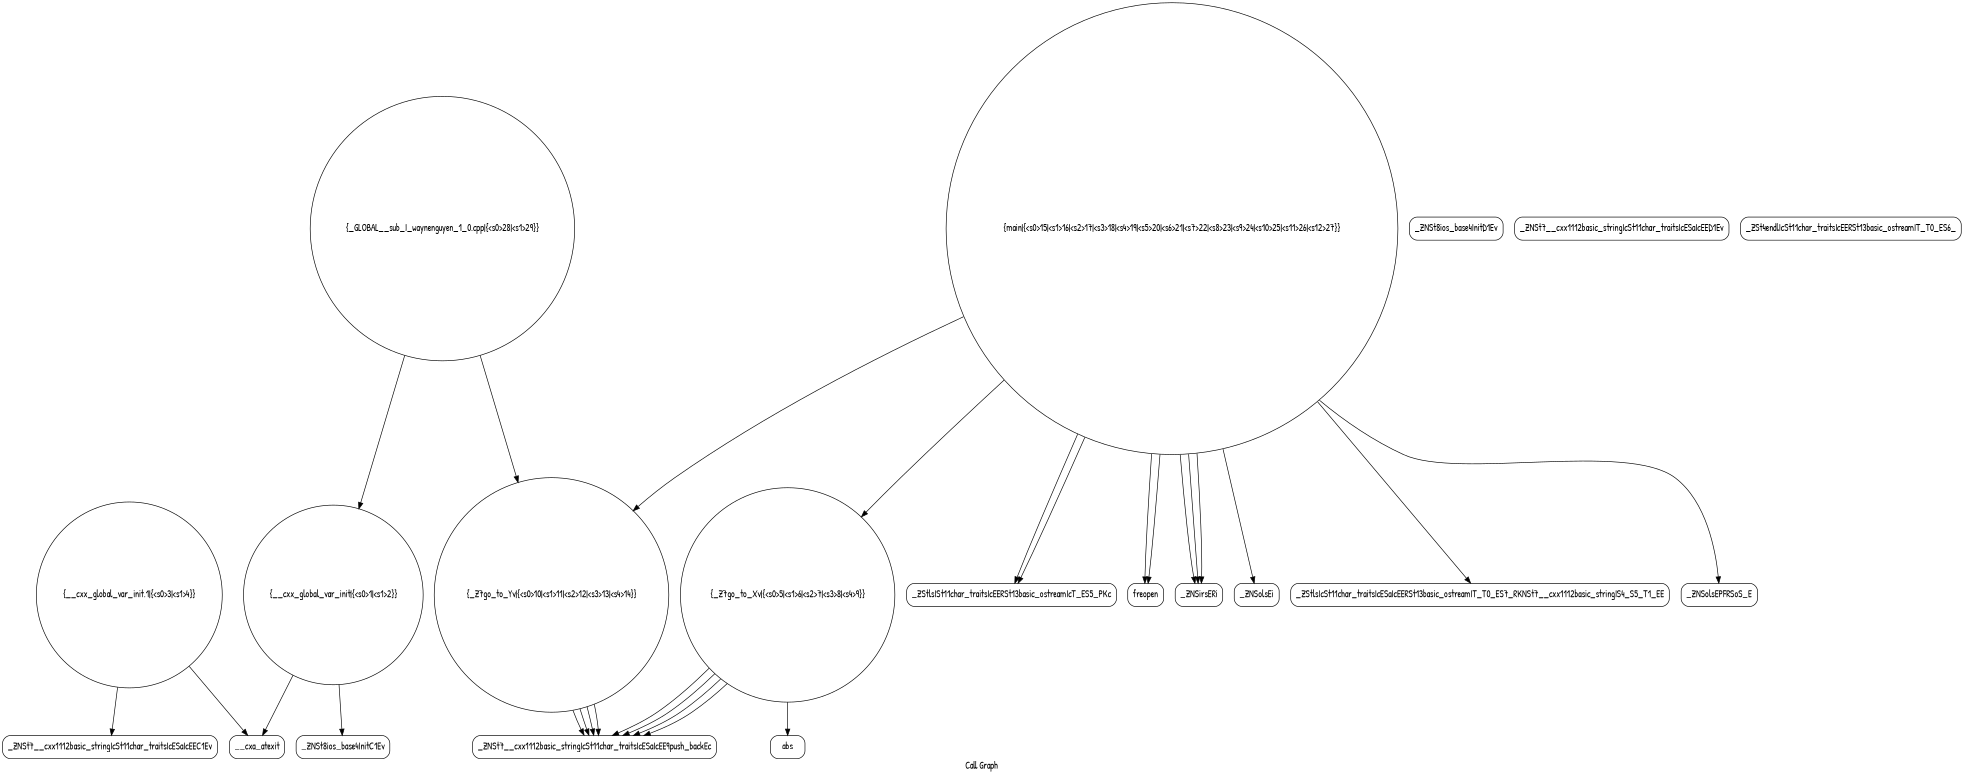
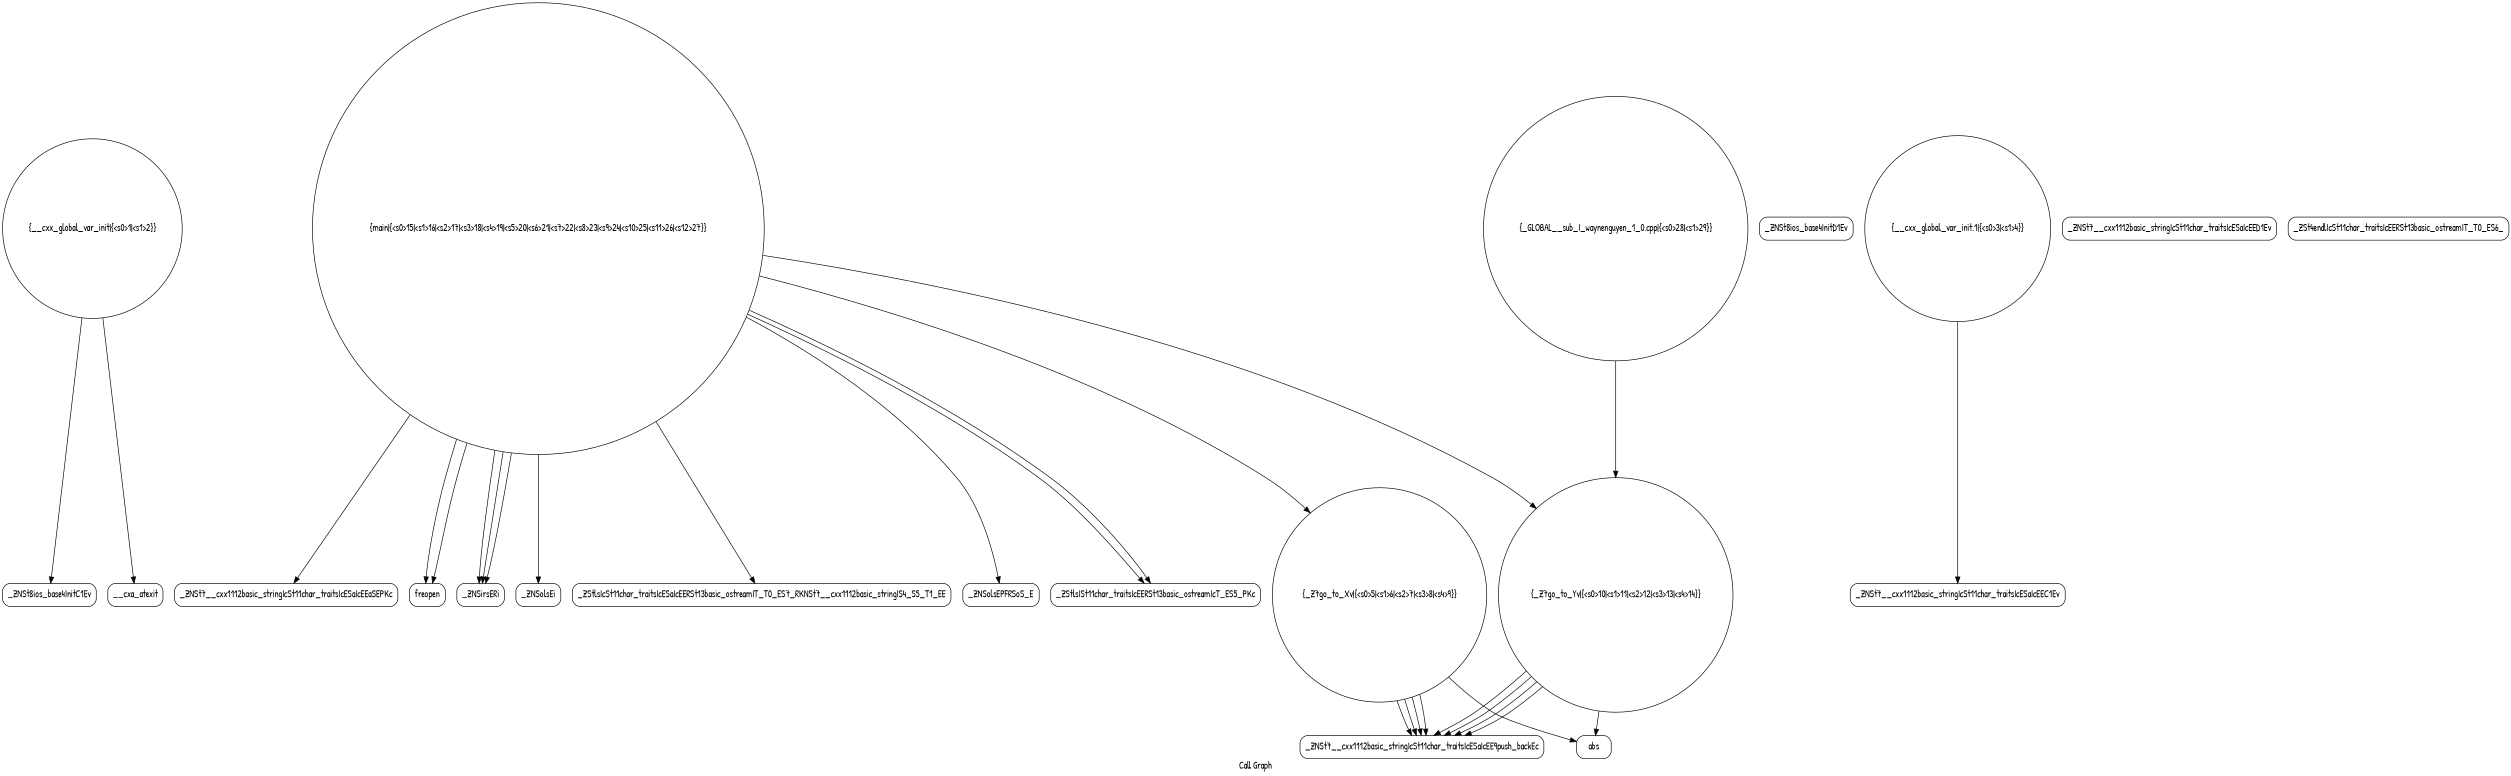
  digraph {
    fontname="Patrick Hand"
    label="Call Graph"
    node [fontname="Patrick Hand" shape=Mrecord]
    edge [color=black fontname="Patrick Hand" tailport=s0]
    n1 [label="{__cxx_global_var_init|{<s0>1|<s1>2}}" shape=circle]
    n2 [label="{_ZNSt8ios_base4InitC1Ev}"]
    n3 [label="{__cxa_atexit}"]
    n4 [label="{_Z7go_to_Xv|{<s0>5|<s1>6|<s2>7|<s3>8|<s4>9}}" shape=circle]
    n5 [label="{_ZNSt7__cxx1112basic_stringIcSt11char_traitsIcESaIcEE9push_backEc}"]
    n6 [label="{abs}"]
    n7 [label="{_ZStlsISt11char_traitsIcEERSt13basic_ostreamIcT_ES5_PKc}"]
    n8 [label="{_ZNSt8ios_base4InitD1Ev}"]
+   n9 [label="{_ZNSt7__cxx1112basic_stringIcSt11char_traitsIcESaIcEEaSEPKc}"]
    n10 [label="{__cxx_global_var_init.1|{<s0>3|<s1>4}}" shape=circle]
    n11 [label="{_ZNSt7__cxx1112basic_stringIcSt11char_traitsIcESaIcEEC1Ev}"]
    n12 [label="{main|{<s0>15|<s1>16|<s2>17|<s3>18|<s4>19|<s5>20|<s6>21|<s7>22|<s8>23|<s9>24|<s10>25|<s11>26|<s12>27}}" shape=circle]
    n13 [label="{freopen}"]
    n14 [label="{_ZNSirsERi}"]
    n15 [label="{_ZNSolsEi}"]
    n16 [label="{_Z7go_to_Yv|{<s0>10|<s1>11|<s2>12|<s3>13|<s4>14}}" shape=circle]
    n17 [label="{_ZStlsIcSt11char_traitsIcESaIcEERSt13basic_ostreamIT_T0_ES7_RKNSt7__cxx1112basic_stringIS4_S5_T1_EE}"]
    n18 [label="{_ZNSolsEPFRSoS_E}"]
    n19 [label="{_ZNSt7__cxx1112basic_stringIcSt11char_traitsIcESaIcEED1Ev}"]
    n20 [label="{_GLOBAL__sub_I_waynenguyen_1_0.cpp|{<s0>28|<s1>29}}" shape=circle]
    n21 [label="{_ZSt4endlIcSt11char_traitsIcEERSt13basic_ostreamIT_T0_ES6_}"]
    n1 -> n2
    n1 -> n3 [tailport=s1]
    n4 -> n5
    n4 -> n5 [tailport=s1]
    n4 -> n5 [tailport=s3]
    n4 -> n5 [tailport=s4]
    n4 -> n6 [tailport=s2]
-   n10 -> n3 [tailport=s1]
    n10 -> n11
    n12 -> n4 [tailport=s9]
    n12 -> n7 [tailport=s3]
    n12 -> n7 [tailport=s5]
+   n12 -> n9 [tailport=s8]
    n12 -> n13
    n12 -> n13 [tailport=s1]
    n12 -> n14 [tailport=s2]
    n12 -> n14 [tailport=s6]
    n12 -> n14 [tailport=s7]
    n12 -> n15 [tailport=s4]
    n12 -> n16 [tailport=s10]
    n12 -> n17 [tailport=s11]
    n12 -> n18 [tailport=s12]
    n16 -> n5
    n16 -> n5 [tailport=s1]
    n16 -> n5 [tailport=s3]
    n16 -> n5 [tailport=s4]
-   n20 -> n1
+   n16 -> n6 [tailport=s2]
    n20 -> n16 [tailport=s1]
  }
